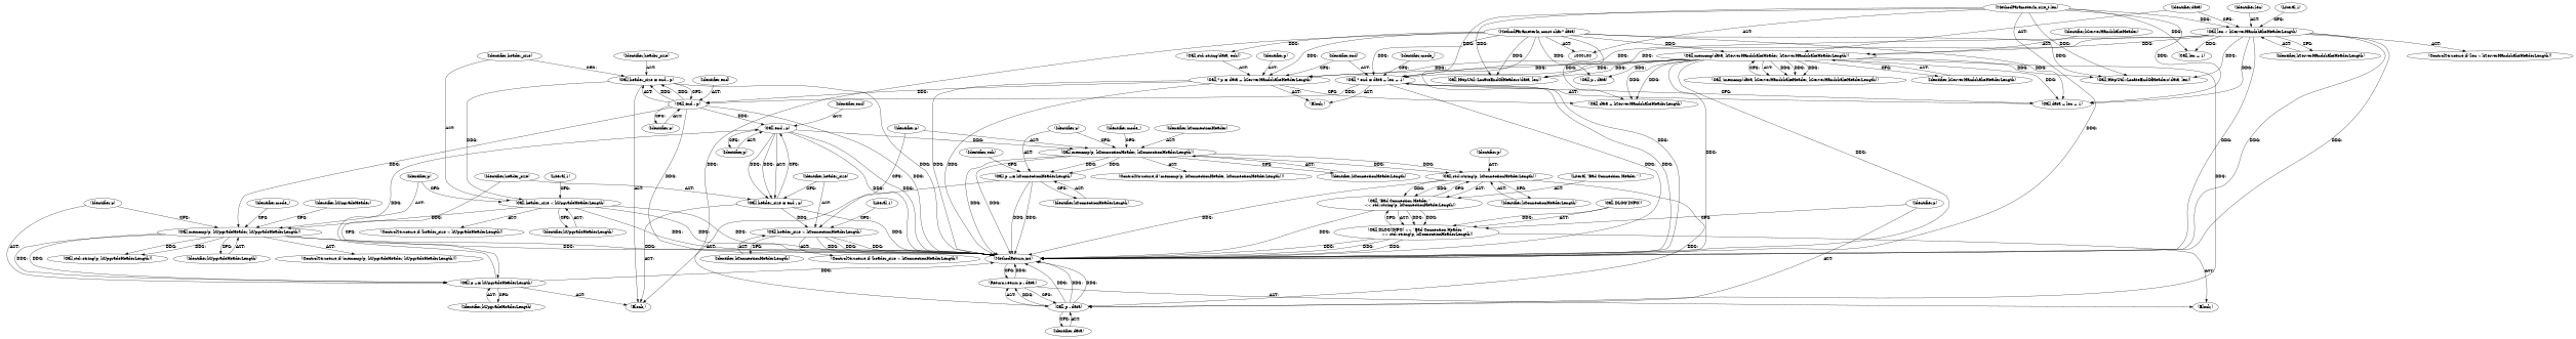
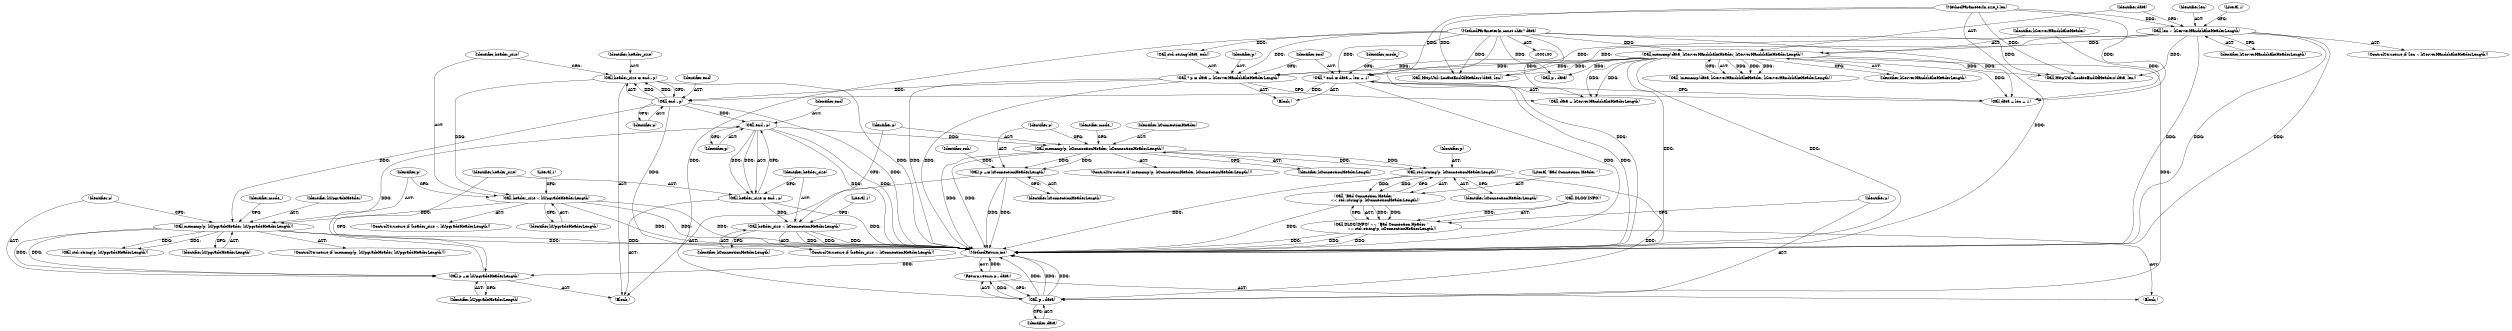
  digraph {
    n1 [label="(Call,end - p)"]
    n2 [label="(Call,header_size = end - p)"]
    n3 [label="(Call,memcmp(p, kConnectionHeader, kConnectionHeaderLength))"]
    n4 [label="(Identifier,p)"]
    n5 [label="(MethodReturn,int)"]
    n6 [label="(Block,)"]
    n7 [label="(Call,header_size < kConnectionHeaderLength)"]
    n8 [label="(Call,std::string(p, kConnectionHeaderLength))"]
    n9 [label="(Call,p += kConnectionHeaderLength)"]
    n10 [label="(ControlStructure,if (memcmp(p, kConnectionHeader, kConnectionHeaderLength)))"]
    n11 [label="(Identifier,kConnectionHeaderLength)"]
    n12 [label="(Return,return p - data;)"]
    n13 [label="(Call,end - p)"]
    n14 [label="(Call,memcmp(p, kUpgradeHeader, kUpgradeHeaderLength))"]
    n15 [label="(Call,header_size = end - p)"]
    n16 [label="(Identifier,p)"]
    n17 [label="(Call,p += kUpgradeHeaderLength)"]
    n18 [label="(ControlStructure,if (memcmp(p, kUpgradeHeader, kUpgradeHeaderLength)))"]
    n19 [label="(Call,std::string(p, kUpgradeHeaderLength))"]
    n20 [label="(Identifier,kUpgradeHeaderLength)"]
    n21 [label="(Call,header_size < kUpgradeHeaderLength)"]
    n22 [label="(Call,* end = data + len + 1)"]
    n23 [label="(Block,)"]
    n24 [label="(Call,data + len + 1)"]
    n25 [label="(MethodParameterIn,const char* data)"]
    n26 [label="(Call,memcmp(data, kServerHandshakeHeader, kServerHandshakeHeaderLength))"]
    n27 [label="(Call,* p = data + kServerHandshakeHeaderLength)"]
    n28 [label="(Call,p - data)"]
    n29 [label="(Call,data + kServerHandshakeHeaderLength)"]
    n30 [label="(Call,HttpUtil::LocateEndOfHeaders(data, len))"]
    n31 [label="(Call,HttpUtil::LocateEndOfHeaders(data, len))"]
    n32 [label="(Call,std::string(data, eoh))"]
    n33 [label="(Call,p - data)"]
    1000100
    n35 [label="(Identifier,kServerHandshakeHeaderLength)"]
    n36 [label="(Call,!memcmp(data, kServerHandshakeHeader, kServerHandshakeHeaderLength))"]
    n37 [label="(Identifier,data)"]
    n38 [label="(Call,len < kServerHandshakeHeaderLength)"]
-   n39 [label="(Call,len + 1)"]
    n40 [label="(Identifier,kServerHandshakeHeaderLength)"]
    n41 [label="(ControlStructure,if (len < kServerHandshakeHeaderLength))"]
    n42 [label="(MethodParameterIn,size_t len)"]
    n43 [label="(Identifier,kUpgradeHeaderLength)"]
    n44 [label="(ControlStructure,if (header_size < kUpgradeHeaderLength))"]
    n45 [label="(Identifier,kUpgradeHeaderLength)"]
    n46 [label="(ControlStructure,if (header_size < kConnectionHeaderLength))"]
    n47 [label="(Identifier,kConnectionHeaderLength)"]
    n48 [label="(Call,\"Bad Connection Header \"\n                 << std::string(p, kConnectionHeaderLength))"]
    n49 [label="(Identifier,kConnectionHeaderLength)"]
    n50 [label="(Identifier,kConnectionHeaderLength)"]
    n51 [label="(Call,DLOG(INFO) << \"Bad Connection Header \"\n                 << std::string(p, kConnectionHeaderLength))"]
    n52 [label="(Block,)"]
    n53 [label="(Literal,1)"]
    n54 [label="(Identifier,header_size)"]
    n55 [label="(Identifier,kConnectionHeader)"]
    n56 [label="(Literal,\"Bad Connection Header \")"]
    n57 [label="(Identifier,data)"]
    n58 [label="(Identifier,end)"]
    n59 [label="(Identifier,end)"]
    n60 [label="(Identifier,header_size)"]
    n61 [label="(Call,DLOG(INFO))"]
    n62 [label="(Identifier,p)"]
    n63 [label="(Identifier,mode_)"]
    n64 [label="(Identifier,end)"]
    n65 [label="(Identifier,mode_)"]
    n66 [label="(Identifier,mode_)"]
    n67 [label="(Literal,1)"]
    n68 [label="(Identifier,p)"]
    n69 [label="(Literal,1)"]
    n70 [label="(Identifier,p)"]
    n71 [label="(Identifier,len)"]
    n72 [label="(Identifier,kUpgradeHeader)"]
    n73 [label="(Identifier,p)"]
    n74 [label="(Identifier,p)"]
    n75 [label="(Identifier,p)"]
    n76 [label="(Identifier,kServerHandshakeHeader)"]
    n77 [label="(Identifier,header_size)"]
    n78 [label="(Identifier,p)"]
    n79 [label="(Identifier,eoh)"]
    n80 [label="(Identifier,header_size)"]
    n1 -> n2 [label="AST: "]
    n1 -> n2 [label="DDG: "]
    n1 -> n2 [label="DDG: "]
    n1 -> n3 [label="DDG: "]
    n1 -> n4 [label="CFG: "]
    n1 -> n5 [label="DDG: "]
    n1 -> n5 [label="DDG: "]
    n2 -> n1 [label="CFG: "]
    n2 -> n5 [label="DDG: "]
    n2 -> n6 [label="AST: "]
    n2 -> n7 [label="DDG: "]
    n3 -> n5 [label="DDG: "]
    n3 -> n5 [label="DDG: "]
    n3 -> n8 [label="DDG: "]
    n3 -> n8 [label="DDG: "]
    n3 -> n9 [label="DDG: "]
    n3 -> n9 [label="DDG: "]
    n3 -> n10 [label="AST: "]
    n3 -> n11 [label="CFG: "]
    n4 -> n1 [label="AST: "]
-   n5 -> n12 [label="CFG: "]
+   n5 -> n12 [label="AST: "]
    n7 -> n5 [label="DDG: "]
    n7 -> n5 [label="DDG: "]
    n7 -> n5 [label="DDG: "]
    n7 -> n46 [label="AST: "]
    n7 -> n47 [label="CFG: "]
    n8 -> n5 [label="DDG: "]
    n8 -> n28 [label="DDG: "]
    n8 -> n48 [label="AST: "]
    n8 -> n48 [label="DDG: "]
    n8 -> n48 [label="DDG: "]
    n8 -> n49 [label="CFG: "]
    n9 -> n5 [label="DDG: "]
    n9 -> n5 [label="DDG: "]
    n9 -> n6 [label="AST: "]
    n9 -> n50 [label="CFG: "]
    n11 -> n3 [label="AST: "]
    n12 -> n5 [label="DDG: "]
    n12 -> n28 [label="CFG: "]
    n12 -> n52 [label="AST: "]
    n13 -> n1 [label="DDG: "]
    n13 -> n5 [label="DDG: "]
    n13 -> n5 [label="DDG: "]
    n13 -> n14 [label="DDG: "]
    n13 -> n15 [label="AST: "]
    n13 -> n15 [label="DDG: "]
    n13 -> n15 [label="DDG: "]
    n13 -> n16 [label="CFG: "]
    n14 -> n5 [label="DDG: "]
    n14 -> n5 [label="DDG: "]
    n14 -> n17 [label="DDG: "]
    n14 -> n17 [label="DDG: "]
    n14 -> n18 [label="AST: "]
    n14 -> n19 [label="DDG: "]
    n14 -> n19 [label="DDG: "]
    n14 -> n20 [label="CFG: "]
    n15 -> n5 [label="DDG: "]
    n15 -> n6 [label="AST: "]
    n15 -> n13 [label="CFG: "]
    n15 -> n21 [label="DDG: "]
    n16 -> n13 [label="AST: "]
    n17 -> n1 [label="DDG: "]
-   n17 -> n5 [label="DDG: "]
+   n5 -> n17 [label="DDG: "]
    n17 -> n6 [label="AST: "]
    n17 -> n43 [label="CFG: "]
    n20 -> n14 [label="AST: "]
    n21 -> n5 [label="DDG: "]
    n21 -> n5 [label="DDG: "]
    n21 -> n5 [label="DDG: "]
    n21 -> n14 [label="DDG: "]
    n21 -> n44 [label="AST: "]
    n21 -> n45 [label="CFG: "]
    n22 -> n5 [label="DDG: "]
    n22 -> n5 [label="DDG: "]
    n22 -> n13 [label="DDG: "]
    n22 -> n23 [label="AST: "]
    n22 -> n24 [label="CFG: "]
    n24 -> n22 [label="AST: "]
    n25 -> n5 [label="DDG: "]
    n25 -> n22 [label="DDG: "]
    n25 -> n24 [label="DDG: "]
    n25 -> n26 [label="DDG: "]
    n25 -> n27 [label="DDG: "]
    n25 -> n28 [label="DDG: "]
    n25 -> n29 [label="DDG: "]
    n25 -> n30 [label="DDG: "]
    n25 -> n31 [label="DDG: "]
    n25 -> n32 [label="DDG: "]
    n25 -> n33 [label="DDG: "]
    n25 -> 1000100 [label="AST: "]
    n26 -> n5 [label="DDG: "]
    n26 -> n5 [label="DDG: "]
    n26 -> n22 [label="DDG: "]
    n26 -> n24 [label="DDG: "]
    n26 -> n27 [label="DDG: "]
    n26 -> n27 [label="DDG: "]
    n26 -> n28 [label="DDG: "]
    n26 -> n29 [label="DDG: "]
    n26 -> n29 [label="DDG: "]
    n26 -> n30 [label="DDG: "]
    n26 -> n31 [label="DDG: "]
    n26 -> n33 [label="DDG: "]
    n26 -> n35 [label="CFG: "]
    n26 -> n36 [label="AST: "]
    n26 -> n36 [label="DDG: "]
    n26 -> n36 [label="DDG: "]
    n26 -> n36 [label="DDG: "]
    n27 -> n5 [label="DDG: "]
    n27 -> n5 [label="DDG: "]
    n27 -> n13 [label="DDG: "]
    n27 -> n23 [label="AST: "]
    n27 -> n29 [label="CFG: "]
    n28 -> n5 [label="DDG: "]
    n28 -> n5 [label="DDG: "]
    n28 -> n5 [label="DDG: "]
    n28 -> n12 [label="AST: "]
    n28 -> n12 [label="DDG: "]
    n28 -> n37 [label="CFG: "]
    n32 -> n27 [label="AST: "]
    n35 -> n26 [label="AST: "]
    n36 -> n26 [label="CFG: "]
    n37 -> n28 [label="AST: "]
    n38 -> n5 [label="DDG: "]
    n38 -> n5 [label="DDG: "]
    n38 -> n5 [label="DDG: "]
    n38 -> n22 [label="DDG: "]
-   n38 -> n24 [label="DDG: "]
+   n76 -> n24 [label="DDG: "]
    n38 -> n26 [label="DDG: "]
    n38 -> n30 [label="DDG: "]
    n38 -> n31 [label="DDG: "]
-   n38 -> n39 [label="DDG: "]
    n38 -> n40 [label="CFG: "]
    n38 -> n41 [label="AST: "]
    n40 -> n38 [label="AST: "]
    n42 -> n5 [label="DDG: "]
    n42 -> n22 [label="DDG: "]
    n42 -> n24 [label="DDG: "]
    n42 -> n30 [label="DDG: "]
    n42 -> n31 [label="DDG: "]
-   n42 -> 1000100 [label="AST: "]
    n42 -> n38 [label="DDG: "]
-   n42 -> n39 [label="DDG: "]
    n43 -> n17 [label="AST: "]
    n45 -> n21 [label="AST: "]
    n47 -> n7 [label="AST: "]
    n48 -> n5 [label="DDG: "]
    n48 -> n8 [label="CFG: "]
    n48 -> n51 [label="AST: "]
    n48 -> n51 [label="DDG: "]
    n48 -> n51 [label="DDG: "]
    n49 -> n8 [label="AST: "]
    n50 -> n9 [label="AST: "]
    n51 -> n5 [label="DDG: "]
    n51 -> n5 [label="DDG: "]
    n51 -> n5 [label="DDG: "]
    n51 -> n48 [label="CFG: "]
    n51 -> n52 [label="AST: "]
    n53 -> n21 [label="CFG: "]
    n54 -> n15 [label="CFG: "]
    n54 -> n21 [label="AST: "]
    n55 -> n3 [label="AST: "]
    n56 -> n48 [label="AST: "]
    n57 -> n26 [label="AST: "]
    n57 -> n38 [label="CFG: "]
    n58 -> n1 [label="AST: "]
    n59 -> n22 [label="AST: "]
    n59 -> n27 [label="CFG: "]
    n60 -> n15 [label="AST: "]
    n61 -> n51 [label="AST: "]
    n61 -> n51 [label="DDG: "]
    n62 -> n14 [label="AST: "]
    n62 -> n21 [label="CFG: "]
    n63 -> n14 [label="CFG: "]
    n64 -> n13 [label="AST: "]
    n65 -> n3 [label="CFG: "]
    n66 -> n22 [label="CFG: "]
    n67 -> n38 [label="CFG: "]
    n68 -> n14 [label="CFG: "]
    n68 -> n17 [label="AST: "]
    n69 -> n7 [label="CFG: "]
    n70 -> n3 [label="AST: "]
    n70 -> n7 [label="CFG: "]
    n71 -> n38 [label="AST: "]
-   n72 -> n14 [label="CFG: "]
+   n72 -> n14 [label="AST: "]
    n73 -> n28 [label="AST: "]
    n73 -> n51 [label="CFG: "]
    n74 -> n8 [label="AST: "]
    n75 -> n27 [label="AST: "]
    n76 -> n26 [label="AST: "]
    n77 -> n2 [label="CFG: "]
    n77 -> n7 [label="AST: "]
    n78 -> n3 [label="CFG: "]
    n78 -> n9 [label="AST: "]
-   n79 -> n9 [label="CFG: "]
+   n79 -> n9 [label="DDG: "]
    n80 -> n2 [label="AST: "]
    n80 -> n17 [label="CFG: "]
  }
